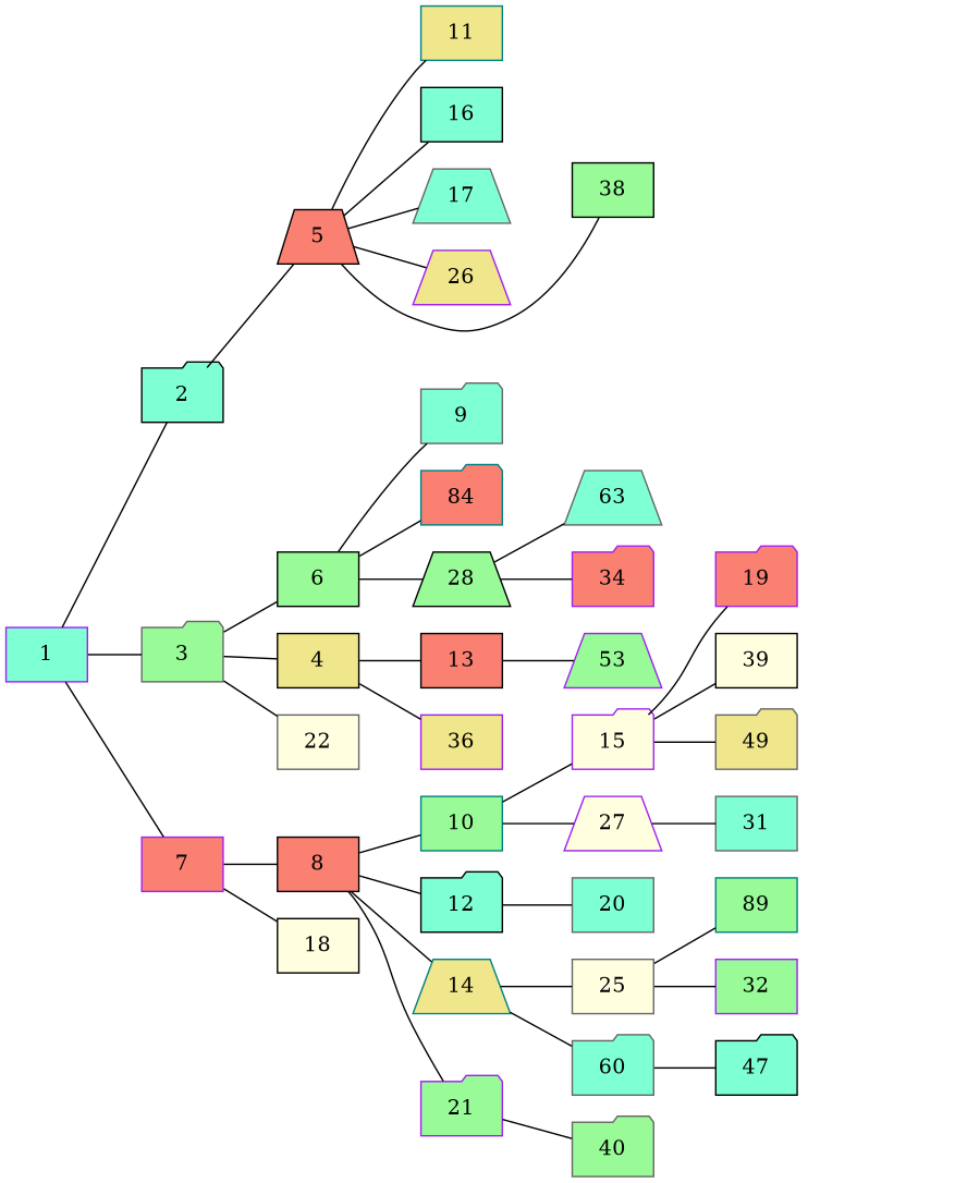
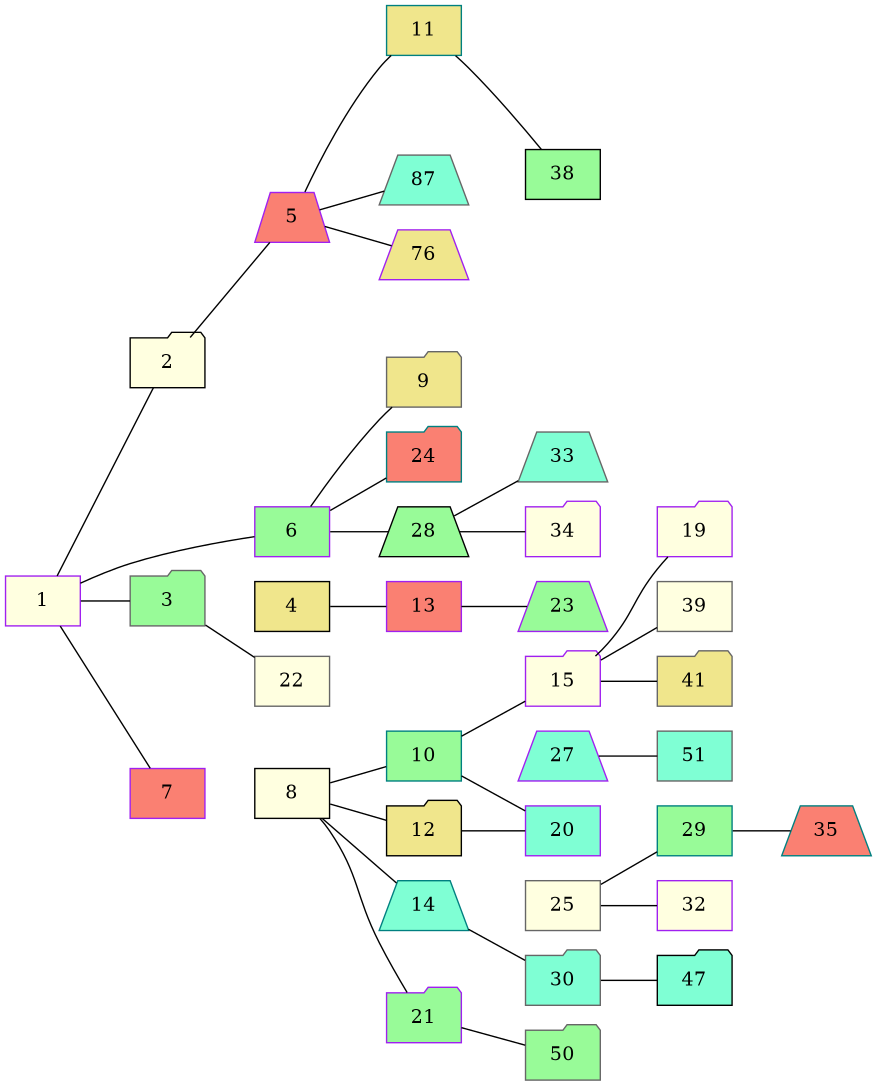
  graph {
    rankdir=LR
    node [color=purple fillcolor=aquamarine shape=box style=filled]
    edge [weight=1.0]
-   2 [color=black shape=folder]
-   1
+   2 [color=black fillcolor=lightyellow shape=folder]
+   1 [fillcolor=lightyellow]
    3 [color=gray40 fillcolor=palegreen shape=folder]
-   6 [color=black fillcolor=palegreen]
+   6 [fillcolor=palegreen]
    7 [fillcolor=salmon]
-   5 [color=black fillcolor=salmon shape=trapezium]
+   5 [fillcolor=salmon shape=trapezium]
    4 [color=black fillcolor=khaki]
    22 [color=gray40 fillcolor=lightyellow]
-   9 [color=gray40 shape=folder]
-   24 [color=teal fillcolor=salmon shape=folder label=84]
+   9 [color=gray40 fillcolor=khaki shape=folder]
+   24 [color=teal fillcolor=salmon shape=folder]
    28 [color=black fillcolor=palegreen shape=trapezium]
-   8 [color=black fillcolor=salmon]
-   18 [color=black fillcolor=lightyellow]
+   8 [color=black fillcolor=lightyellow]
    11 [color=teal fillcolor=khaki]
-   16 [color=black]
-   17 [color=gray40 shape=trapezium]
-   26 [fillcolor=khaki shape=trapezium]
-   13 [color=black fillcolor=salmon]
-   23 [fillcolor=palegreen shape=trapezium label=53]
-   36 [fillcolor=khaki]
+   17 [color=gray40 shape=trapezium label=87]
+   26 [fillcolor=khaki shape=trapezium label=76]
+   13 [fillcolor=salmon]
+   23 [fillcolor=palegreen shape=trapezium]
    38 [color=black fillcolor=palegreen]
-   33 [color=gray40 shape=trapezium label=63]
-   34 [fillcolor=salmon shape=folder]
+   33 [color=gray40 shape=trapezium]
+   34 [fillcolor=lightyellow shape=folder]
    10 [color=teal fillcolor=palegreen]
-   12 [color=black shape=folder]
-   14 [color=teal fillcolor=khaki shape=trapezium]
+   12 [color=black fillcolor=khaki shape=folder]
+   14 [color=teal shape=trapezium]
    21 [fillcolor=palegreen shape=folder]
    15 [fillcolor=lightyellow shape=folder]
-   27 [fillcolor=lightyellow shape=trapezium]
-   20 [color=gray40]
+   27 [shape=trapezium]
+   20
    25 [color=gray40 fillcolor=lightyellow]
-   30 [color=gray40 shape=folder label=60]
-   40 [color=gray40 fillcolor=palegreen shape=folder]
-   19 [fillcolor=salmon shape=folder]
-   39 [color=black fillcolor=lightyellow]
-   41 [color=gray40 fillcolor=khaki shape=folder label=49]
-   31 [color=gray40]
-   29 [color=teal fillcolor=palegreen label=89]
-   32 [fillcolor=palegreen]
+   30 [color=gray40 shape=folder]
+   40 [color=gray40 fillcolor=palegreen shape=folder label=50]
+   19 [fillcolor=lightyellow shape=folder]
+   39 [color=gray40 fillcolor=lightyellow]
+   41 [color=gray40 fillcolor=khaki shape=folder]
+   31 [color=gray40 label=51]
+   29 [color=teal fillcolor=palegreen]
+   32 [fillcolor=lightyellow]
    n40 [color=black label=47 shape=folder]
+   35 [color=teal fillcolor=salmon shape=trapezium]
    2 -- 5
    1 -- 2
    1 -- 3 [weight=2.0]
-   3 -- 6
+   1 -- 6
    1 -- 7
-   3 -- 4
    3 -- 22
    6 -- 9
    6 -- 24
    6 -- 28
-   7 -- 8
-   7 -- 18
    5 -- 11
-   5 -- 16
    5 -- 17
    5 -- 26
    4 -- 13
-   4 -- 36
    28 -- 33
    28 -- 34
    8 -- 10 [weight=2.0]
    8 -- 12
    8 -- 14
    8 -- 21
-   5 -- 38
+   11 -- 38
    13 -- 23
    10 -- 15
-   10 -- 27
+   10 -- 20
    12 -- 20
-   14 -- 25
    14 -- 30
    21 -- 40
    15 -- 19
    15 -- 39
    15 -- 41
    27 -- 31
    25 -- 29
    25 -- 32
    30 -- n40
+   29 -- 35
  }
